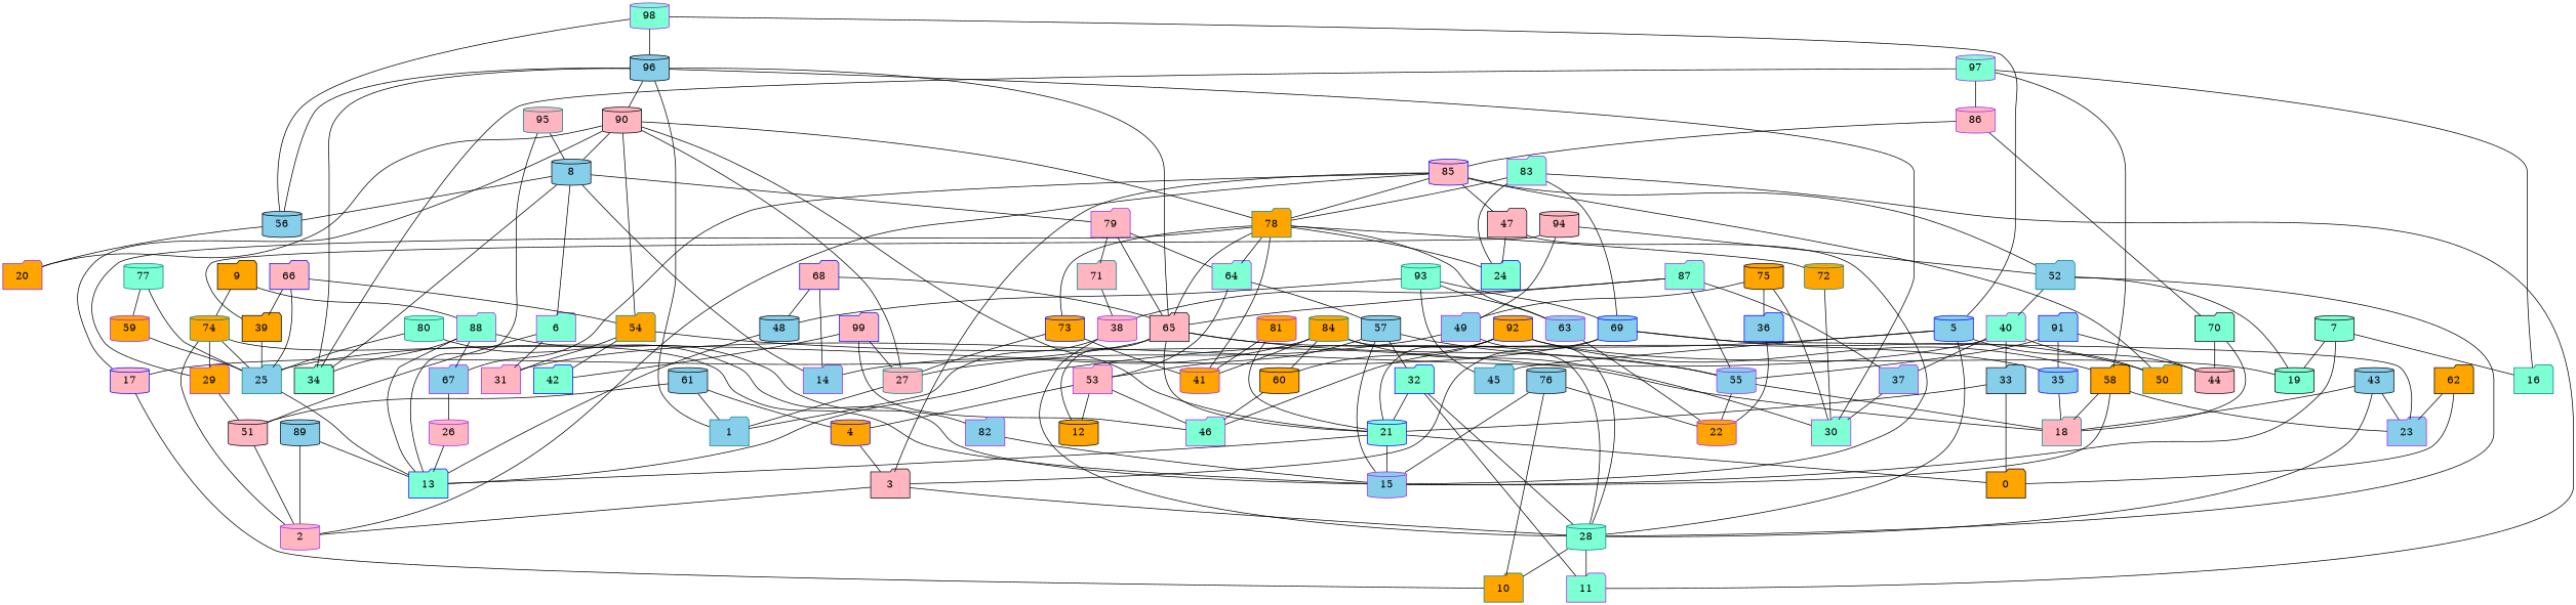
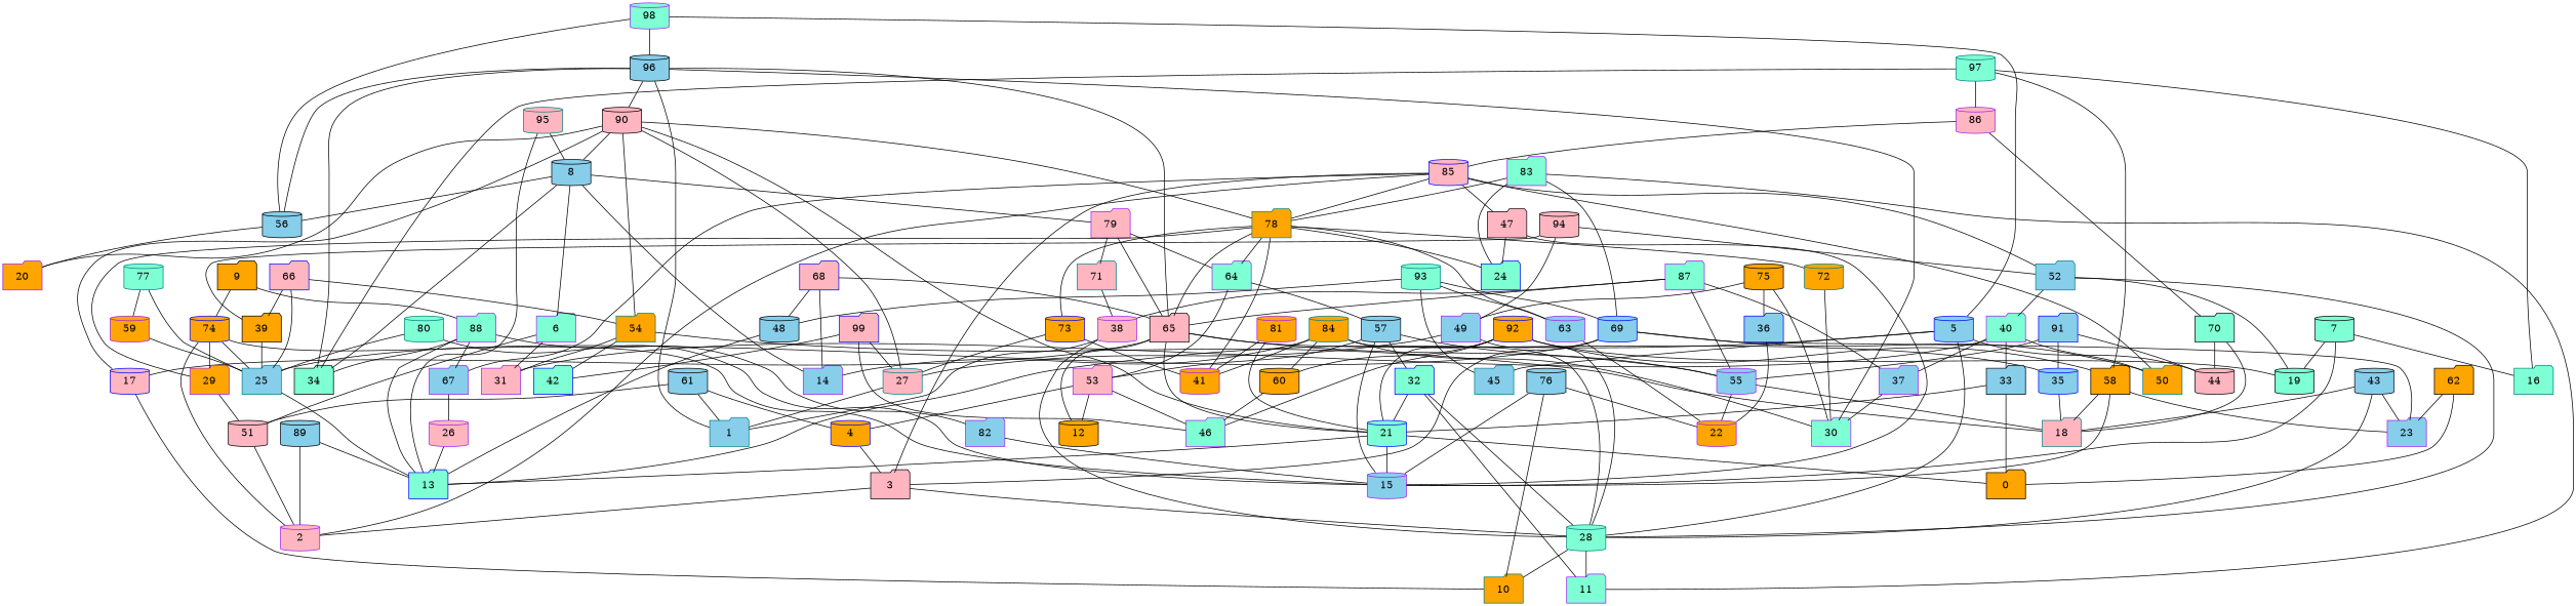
  digraph {
    node [color=purple fillcolor=skyblue shape=folder style=filled]
    edge [color=black dir=none]
    48 [color=black shape=cylinder]
    13 [color=blue fillcolor=aquamarine]
    89 [color=black shape=cylinder]
    2 [fillcolor=lightpink shape=cylinder]
    99 [color=blue fillcolor=lightpink]
    27 [color=teal fillcolor=lightpink shape=cylinder]
    46 [fillcolor=aquamarine]
    42 [color=blue fillcolor=aquamarine]
    1 [color=teal]
    91 [color=blue]
    55 [shape=cylinder]
    35 [color=blue shape=cylinder]
    44 [color=black fillcolor=lightpink shape=cylinder]
    18 [color=teal fillcolor=lightpink]
    22 [fillcolor=orange shape=cylinder]
    50 [color=teal fillcolor=orange]
    17 [color=blue fillcolor=lightpink shape=cylinder]
    10 [color=teal fillcolor=orange]
    68 [color=blue fillcolor=lightpink]
    65 [color=black fillcolor=lightpink]
    14
    21 [color=blue fillcolor=aquamarine shape=cylinder]
    12 [color=black fillcolor=orange shape=cylinder]
    72 [color=teal fillcolor=orange shape=cylinder]
    30 [fillcolor=aquamarine]
    40 [fillcolor=aquamarine]
    33 [color=black]
    37
    31 [fillcolor=lightpink]
    0 [color=black fillcolor=orange]
    8 [color=black shape=cylinder]
    56 [color=black shape=cylinder]
    79 [fillcolor=lightpink]
    6 [fillcolor=aquamarine]
    34 [color=black fillcolor=aquamarine]
    20 [fillcolor=orange]
    64 [fillcolor=aquamarine]
    71 [color=teal fillcolor=lightpink]
    51 [color=black fillcolor=lightpink shape=cylinder]
    87 [fillcolor=aquamarine]
    38 [fillcolor=lightpink shape=cylinder]
    28 [color=teal fillcolor=aquamarine shape=cylinder]
    57 [color=black shape=cylinder]
    53 [fillcolor=lightpink]
    15 [shape=cylinder]
    32 [color=blue fillcolor=aquamarine]
    4 [color=blue fillcolor=orange shape=cylinder]
    3 [color=black fillcolor=lightpink]
    11 [fillcolor=aquamarine]
    61 [color=black shape=cylinder]
    92 [color=blue fillcolor=orange shape=cylinder]
    19 [color=black fillcolor=aquamarine shape=cylinder]
    58 [color=black fillcolor=orange]
    60 [color=black fillcolor=orange shape=cylinder]
    23
    93 [color=teal fillcolor=aquamarine shape=cylinder]
    69 [color=blue shape=cylinder]
    45 [color=teal]
    63 [shape=cylinder]
    25 [color=teal]
    9 [color=black fillcolor=orange]
    88 [fillcolor=aquamarine]
-   74 [color=teal fillcolor=orange shape=cylinder]
+   74 [color=blue fillcolor=orange shape=cylinder]
    67
    82
    29 [fillcolor=orange]
    80 [color=teal fillcolor=aquamarine shape=cylinder]
    49
    36 [color=blue]
    78 [color=teal fillcolor=orange]
    41 [fillcolor=orange shape=cylinder]
    24 [color=blue fillcolor=aquamarine]
    73 [color=blue fillcolor=orange shape=cylinder]
    52 [color=teal]
    85 [color=blue fillcolor=lightpink shape=cylinder]
    47 [color=black fillcolor=lightpink]
    26 [fillcolor=lightpink shape=cylinder]
    75 [color=black fillcolor=orange shape=cylinder]
    39 [color=black fillcolor=orange]
    81 [fillcolor=orange shape=cylinder]
    95 [color=teal fillcolor=lightpink shape=cylinder]
    90 [color=black fillcolor=lightpink shape=cylinder]
    54 [color=teal fillcolor=orange]
    94 [color=black fillcolor=lightpink shape=cylinder]
    43 [color=black shape=cylinder]
    96 [color=black shape=cylinder]
    77 [color=teal fillcolor=aquamarine shape=cylinder]
    59 [fillcolor=orange shape=cylinder]
    76 [color=black shape=cylinder]
    84 [color=teal fillcolor=orange shape=cylinder]
    7 [color=black fillcolor=aquamarine shape=cylinder]
    16 [color=teal fillcolor=aquamarine]
    83 [fillcolor=aquamarine]
    62 [color=black fillcolor=orange]
    70 [color=black fillcolor=aquamarine]
    66 [color=blue fillcolor=lightpink]
    86 [fillcolor=lightpink shape=cylinder]
-   97 [fillcolor=aquamarine shape=cylinder]
+   97 [color=teal fillcolor=aquamarine shape=cylinder]
    5 [color=blue shape=cylinder]
    98 [fillcolor=aquamarine shape=cylinder]
    subgraph sub_1 {
      48
      13
      89
      2
      99
      27
      46
      42
      1
      91
      55
      35
      44
      18
      22
      50
      17
      10
      68
      65
      14
      21
      12
      72
      30
      40
      33
      37
      31
      0
      8
      56
      79
      6
      34
      20
      64
      71
      51
      87
      38
      28
      57
      53
      15
      32
      4
      3
      11
      61
      92
      19
      58
      60
      23
      93
      69
      45
      63
      25
      9
      88
      74
      67
      82
      29
      80
      49
      36
      78
      41
      24
      73
      52
      85
      47
      26
      75
      39
      81
      95
      90
      54
      94
      43
      96
      77
      59
      76
      84
      7
      16
      83
      62
      70
      66
      86
      97
      5
      98
    }
    48 -> 13
    89 -> 13
    89 -> 2
    99 -> 27
    99 -> 46
    99 -> 42
    27 -> 1
    91 -> 55
    91 -> 35
    91 -> 44
    55 -> 18
    55 -> 22
    35 -> 18
    17 -> 10
    68 -> 48
    68 -> 65
    68 -> 14
    65 -> 55
    65 -> 35
    65 -> 17
    65 -> 21
    65 -> 12
    21 -> 13
    21 -> 0
    21 -> 15
    72 -> 30
    40 -> 50
    40 -> 33
    40 -> 37
    40 -> 31
    33 -> 21
    33 -> 0
    37 -> 30
    8 -> 14
    8 -> 56
    8 -> 79
    8 -> 6
    8 -> 34
    56 -> 20
    79 -> 65
    79 -> 64
    79 -> 71
    6 -> 31
    6 -> 51
    64 -> 57
    64 -> 53
    71 -> 38
    51 -> 2
    87 -> 55
    87 -> 65
    87 -> 37
    87 -> 38
    38 -> 1
    38 -> 28
    28 -> 10
    28 -> 11
    57 -> 55
    57 -> 53
    57 -> 15
    57 -> 32
    53 -> 46
    53 -> 12
    53 -> 4
    32 -> 21
    32 -> 28
    32 -> 11
    4 -> 3
    3 -> 2
    3 -> 28
    61 -> 1
    61 -> 51
    61 -> 4
    92 -> 46
    92 -> 21
    92 -> 19
    92 -> 58
    92 -> 60
    58 -> 18
    58 -> 15
    58 -> 23
    60 -> 46
    93 -> 48
    93 -> 69
    93 -> 45
    93 -> 63
    69 -> 50
    69 -> 3
    69 -> 23
    69 -> 25
    63 -> 22
    25 -> 13
    9 -> 88
    9 -> 74
    88 -> 13
    88 -> 34
    88 -> 67
    88 -> 82
    74 -> 2
    74 -> 15
    74 -> 25
    74 -> 29
    67 -> 26
    82 -> 15
    29 -> 51
    80 -> 15
    80 -> 25
    49 -> 27
    49 -> 28
    36 -> 22
    78 -> 65
    78 -> 72
    78 -> 64
    78 -> 63
    78 -> 29
    78 -> 41
    78 -> 24
    78 -> 73
    73 -> 27
    73 -> 41
    52 -> 40
    52 -> 28
    52 -> 19
    85 -> 2
    85 -> 50
    85 -> 3
    85 -> 67
    85 -> 78
    85 -> 52
    85 -> 47
    47 -> 15
    47 -> 24
    26 -> 13
    75 -> 30
    75 -> 49
    75 -> 36
    39 -> 25
    81 -> 21
    81 -> 41
    95 -> 13
    95 -> 8
    90 -> 27
    90 -> 17
    90 -> 21
    90 -> 8
    90 -> 20
    90 -> 78
    90 -> 54
    54 -> 42
    54 -> 18
    54 -> 31
    94 -> 49
    94 -> 52
    94 -> 39
    43 -> 18
    43 -> 28
    43 -> 23
    96 -> 1
    96 -> 65
    96 -> 30
    96 -> 56
    96 -> 34
    96 -> 90
    77 -> 25
    77 -> 59
    59 -> 25
    76 -> 22
    76 -> 10
    76 -> 15
    84 -> 14
    84 -> 30
    84 -> 28
    84 -> 60
    84 -> 41
    7 -> 15
    7 -> 19
    7 -> 16
    83 -> 11
    83 -> 69
    83 -> 78
    83 -> 24
    62 -> 0
    62 -> 23
    70 -> 44
    70 -> 18
    66 -> 25
    66 -> 39
    66 -> 54
    86 -> 85
    86 -> 70
    97 -> 34
    97 -> 58
    97 -> 16
    97 -> 86
    5 -> 13
    5 -> 44
    5 -> 28
    5 -> 45
    98 -> 56
    98 -> 96
    98 -> 5
  }
